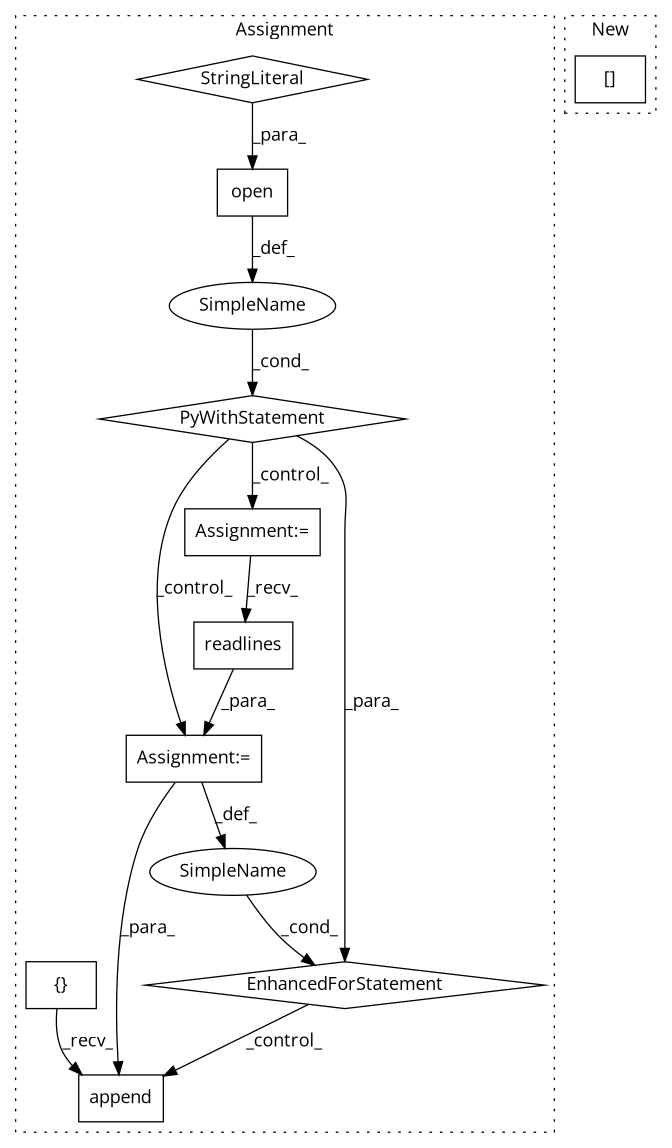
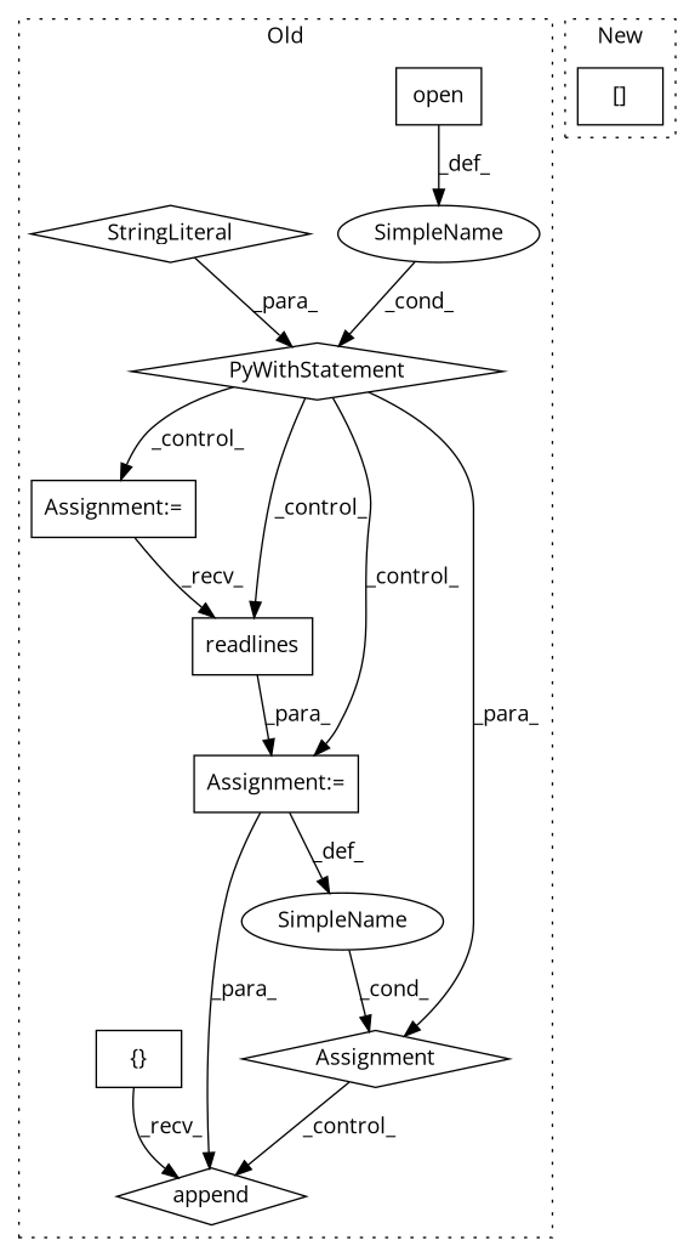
  digraph {
    fontname="Open Sans"
    node [a=32 fontname="Open Sans" l="57,2" s="4661,4752" shape=box]
    edge [fontname="Open Sans"]
    n1 [l=11 label=readlines s=4741]
    n2 [a=7 label="Assignment:="]
    n3 [a=42 label=SimpleName shape=ellipse l="" s=""]
    n4 [a=104 l="10,2" label=PyWithStatement s="4596,4630" shape=diamond]
    n5 [a=7 l=8 label="Assignment:=" s=4645]
    n6 [l="5,1" label=open s="4606,4629"]
-   n7 [a=70 label=EnhancedForStatement shape=diamond]
+   n7 [a=70 label=Assignment shape=diamond]
    n8 [a=45 l=4 label=StringLiteral s=4625 shape=diamond]
    n9 [a=42 l=4 label=SimpleName s=4725 shape=ellipse]
-   n10 [l="7,1" label=append s="4951,4981"]
+   n10 [l="7,1" label=append s="4951,4981" shape=diamond]
    n11 [a=4 l=2 label="{}" s=4572]
    n12 [a=2 l="23,1" label="[]" s="3676,3709"]
    subgraph cluster_1 {
-     label=Assignment
+     label=Old
      style=dotted
      n1
      n2
      n3
      n4
      n5
      n6
      n7
      n8
      n9
      n10
      n11
    }
    subgraph cluster_2 {
      label=New
      style=dotted
      n12
    }
    n1 -> n2 [label=_para_]
    n2 -> n9 [label=_def_]
    n2 -> n10 [label=_para_]
    n3 -> n4 [label=_cond_]
+   n4 -> n1 [label=_control_]
    n4 -> n2 [label=_control_]
    n4 -> n5 [label=_control_]
    n4 -> n7 [label=_para_]
    n5 -> n1 [label=_recv_]
    n6 -> n3 [label=_def_]
    n7 -> n10 [label=_control_]
-   n8 -> n6 [label=_para_]
+   n8 -> n4 [label=_para_]
    n9 -> n7 [label=_cond_]
    n11 -> n10 [label=_recv_]
  }
